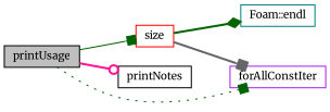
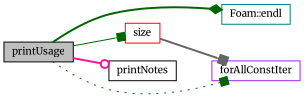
  digraph {
    fontname=Merriweather
    rankdir=LR
    node [color=black fontname=Merriweather fontsize=10 shape=record]
    edge [arrowhead=box color=darkgreen fontname=Merriweather fontsize=10 labelfontname=FreeSans labelfontsize=10 style=bold]
    n1 [fillcolor=grey75 fontcolor=black height=0.2 label=printUsage style=filled width=0.4]
    n2 [color=teal height=0.2 label="Foam::endl" width=0.4]
    n3 [color=purple height=0.2 label=forAllConstIter width=0.4]
    n4 [height=0.2 label=printNotes width=0.4]
    n5 [color=red height=0.2 label=size width=0.4]
-   n5 -> n2 [arrowhead=diamond]
+   n1 -> n2 [arrowhead=diamond]
    n1 -> n3 [style=dotted]
    n1 -> n4 [arrowhead=odot color=deeppink]
    n1 -> n5 [style=solid]
    n5 -> n3 [color=gray40]
  }
